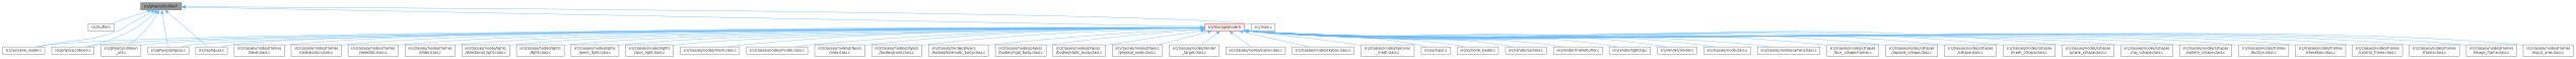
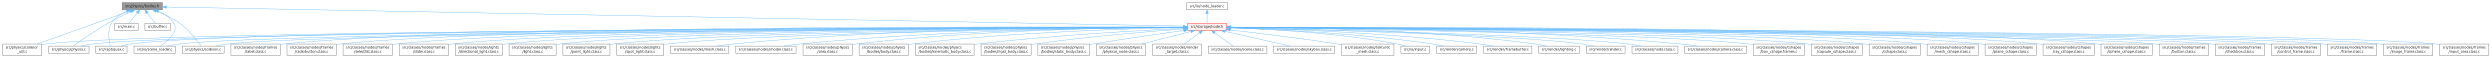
  digraph {
    fontname=Ubuntu
    node [color=grey40 fillcolor=white fontname=Ubuntu fontsize=10 shape=box style=filled]
    edge [color=steelblue1 dir=back fontname=Ubuntu fontsize=10 labelfontname=Helvetica labelfontsize=10 style=solid]
    n1 [color=gray40 fillcolor=grey60 fontcolor=black height=0.2 label="src/physics/bodies.h" width=0.4]
    n2 [height=0.2 label="src/buffer.c" width=0.4]
    n3 [height=0.2 label="src/io/scene_loader.c" width=0.4]
    n4 [height=0.2 label="src/main.c" width=0.4]
    n5 [height=0.2 label="src/physics/collision.c" width=0.4]
    n6 [height=0.2 label="src/physics/collision\l_util.c" width=0.4]
    n7 [height=0.2 label="src/physics/physics.c" width=0.4]
    n8 [height=0.2 label="src/raptiquax.c" width=0.4]
    n9 [color=red fillcolor="#FFF0F0" height=0.2 label="src/storage/node.h" width=0.4]
    n10 [height=0.2 label="src/classes/node.class.c" width=0.4]
    n11 [height=0.2 label="src/classes/nodes/camera.class.c" width=0.4]
    n12 [height=0.2 label="src/classes/nodes/cshapes\l/box_cshape.frames.c" width=0.4]
    n13 [height=0.2 label="src/classes/nodes/cshapes\l/capsule_cshape.class.c" width=0.4]
    n14 [height=0.2 label="src/classes/nodes/cshapes\l/cshape.class.c" width=0.4]
    n15 [height=0.2 label="src/classes/nodes/cshapes\l/mesh_cshape.class.c" width=0.4]
    n16 [height=0.2 label="src/classes/nodes/cshapes\l/plane_cshape.class.c" width=0.4]
    n17 [height=0.2 label="src/classes/nodes/cshapes\l/ray_cshape.class.c" width=0.4]
    n18 [height=0.2 label="src/classes/nodes/cshapes\l/sphere_cshape.class.c" width=0.4]
    n19 [height=0.2 label="src/classes/nodes/frames\l/button.class.c" width=0.4]
    n20 [height=0.2 label="src/classes/nodes/frames\l/checkbox.class.c" width=0.4]
    n21 [height=0.2 label="src/classes/nodes/frames\l/control_frame.class.c" width=0.4]
    n22 [height=0.2 label="src/classes/nodes/frames\l/frame.class.c" width=0.4]
    n23 [height=0.2 label="src/classes/nodes/frames\l/image_frame.class.c" width=0.4]
    n24 [height=0.2 label="src/classes/nodes/frames\l/input_area.class.c" width=0.4]
    n25 [height=0.2 label="src/classes/nodes/frames\l/label.class.c" width=0.4]
    n26 [height=0.2 label="src/classes/nodes/frames\l/radiobutton.class.c" width=0.4]
    n27 [height=0.2 label="src/classes/nodes/frames\l/selectlist.class.c" width=0.4]
    n28 [height=0.2 label="src/classes/nodes/frames\l/slider.class.c" width=0.4]
    n29 [height=0.2 label="src/classes/nodes/lights\l/directional_light.class.c" width=0.4]
    n30 [height=0.2 label="src/classes/nodes/lights\l/light.class.c" width=0.4]
    n31 [height=0.2 label="src/classes/nodes/lights\l/point_light.class.c" width=0.4]
    n32 [height=0.2 label="src/classes/nodes/lights\l/spot_light.class.c" width=0.4]
    n33 [height=0.2 label="src/classes/nodes/mesh.class.c" width=0.4]
    n34 [height=0.2 label="src/classes/nodes/model.class.c" width=0.4]
    n35 [height=0.2 label="src/classes/nodes/physics\l/area.class.c" width=0.4]
-   n36 [height=0.2 label="src/classes/nodes/physics\l/bodies/point.class.c" width=0.4]
+   n36 [height=0.2 label="src/classes/nodes/physics\l/bodies/body.class.c" width=0.4]
    n37 [height=0.2 label="src/classes/nodes/physics\l/bodies/kinematic_body.class.c" width=0.4]
    n38 [height=0.2 label="src/classes/nodes/physics\l/bodies/rigid_body.class.c" width=0.4]
    n39 [height=0.2 label="src/classes/nodes/physics\l/bodies/static_body.class.c" width=0.4]
    n40 [height=0.2 label="src/classes/nodes/physics\l/physical_node.class.c" width=0.4]
    n41 [height=0.2 label="src/classes/nodes/render\l_target.class.c" width=0.4]
    n42 [height=0.2 label="src/classes/nodes/scene.class.c" width=0.4]
    n43 [height=0.2 label="src/classes/nodes/skybox.class.c" width=0.4]
    n44 [height=0.2 label="src/classes/nodes/textured\l_mesh.class.c" width=0.4]
    n45 [height=0.2 label="src/io/input.c" width=0.4]
    n46 [height=0.2 label="src/io/node_loader.c" width=0.4]
    n47 [height=0.2 label="src/render/camera.c" width=0.4]
    n48 [height=0.2 label="src/render/framebuffer.c" width=0.4]
    n49 [height=0.2 label="src/render/lighting.c" width=0.4]
    n50 [height=0.2 label="src/render/render.c" width=0.4]
    n1 -> n2
    n1 -> n3
    n1 -> n4
    n1 -> n5
    n1 -> n6
    n1 -> n7
    n1 -> n8
    n1 -> n9
    n9 -> n3
    n9 -> n5
    n9 -> n6
    n9 -> n7
    n9 -> n8
    n9 -> n10
    n9 -> n11
    n9 -> n12
    n9 -> n13
    n9 -> n14
    n9 -> n15
    n9 -> n16
    n9 -> n17
    n9 -> n18
    n9 -> n19
    n9 -> n20
    n9 -> n21
    n9 -> n22
    n9 -> n23
    n9 -> n24
    n9 -> n25
    n9 -> n26
    n9 -> n27
    n9 -> n28
    n9 -> n29
    n9 -> n30
    n9 -> n31
    n9 -> n32
    n9 -> n33
    n9 -> n34
    n9 -> n35
    n9 -> n36
    n9 -> n37
    n9 -> n38
    n9 -> n39
    n9 -> n40
    n9 -> n41
    n9 -> n42
    n9 -> n43
    n9 -> n44
    n9 -> n45
-   n9 -> n46
+   n46 -> n9
    n9 -> n47
    n9 -> n48
    n9 -> n49
    n9 -> n50
  }
